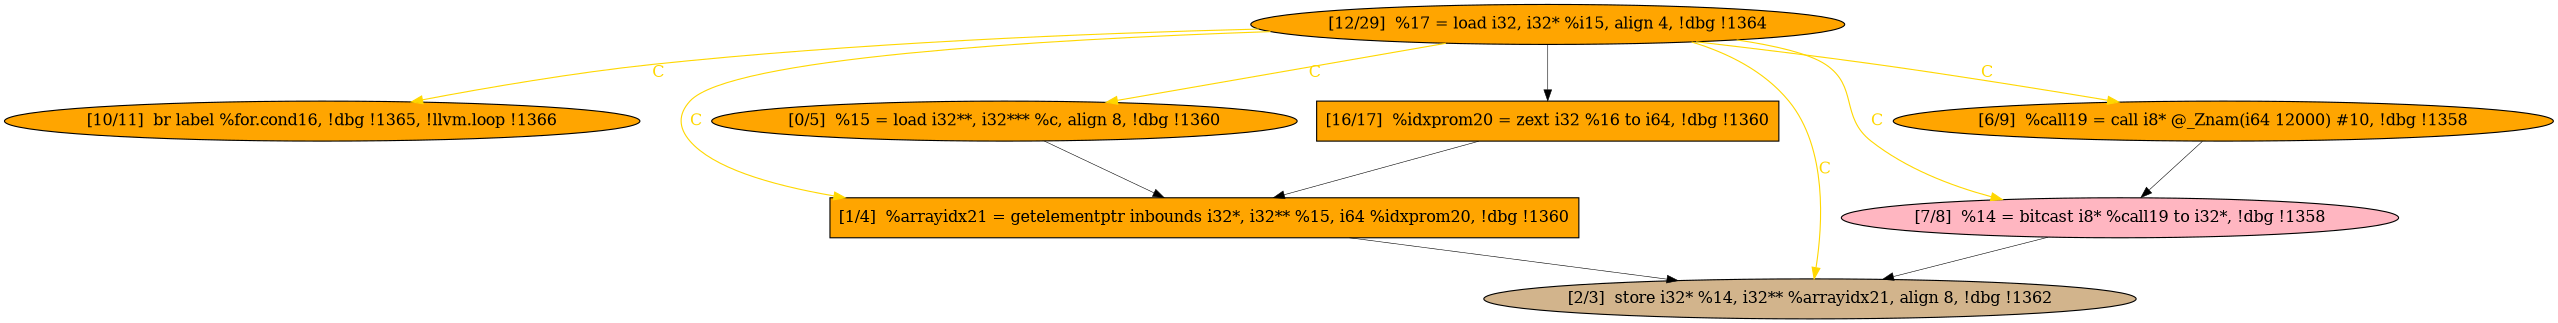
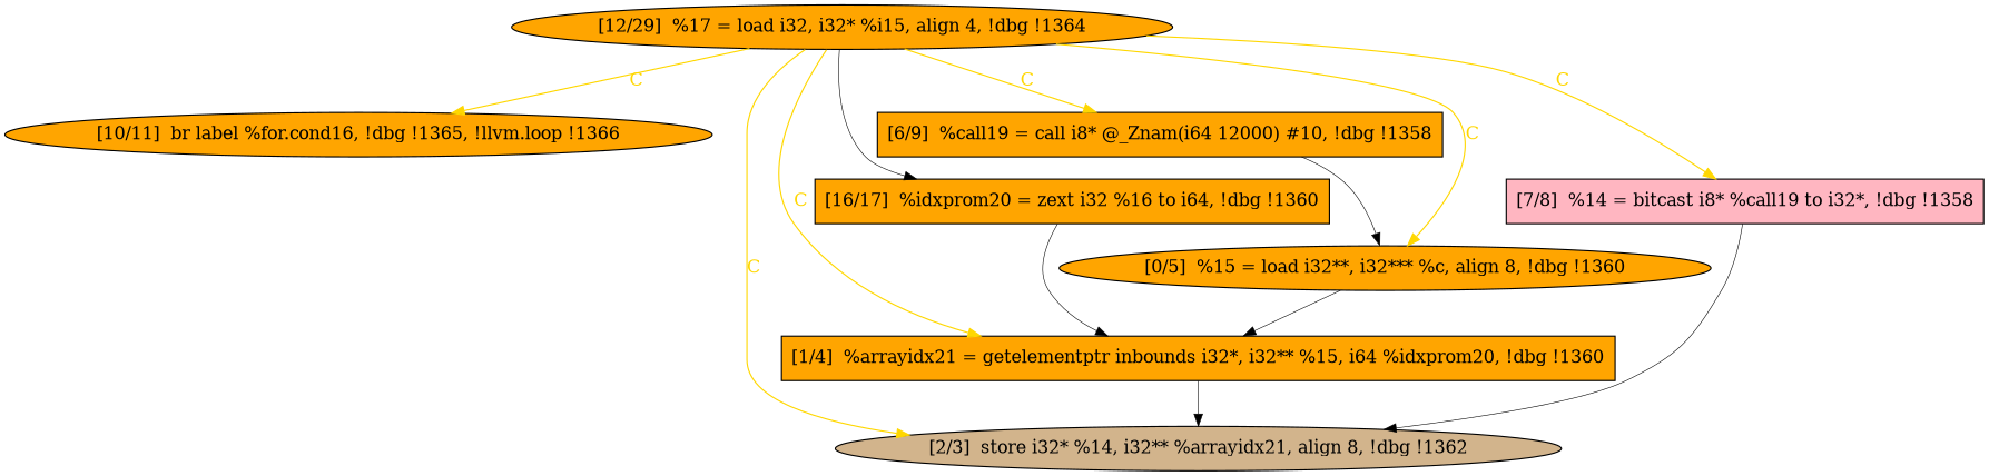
  digraph {
    node [fillcolor=orange shape=ellipse style=filled]
    edge [color=black fontcolor=black penwidth=0.5 style=solid]
    n1 [label="[10/11]  br label %for.cond16, !dbg !1365, !llvm.loop !1366"]
    n2 [label="[0/5]  %15 = load i32**, i32*** %c, align 8, !dbg !1360"]
    n3 [label="[1/4]  %arrayidx21 = getelementptr inbounds i32*, i32** %15, i64 %idxprom20, !dbg !1360" shape=rectangle]
    n4 [fillcolor=tan label="[2/3]  store i32* %14, i32** %arrayidx21, align 8, !dbg !1362"]
    n5 [label="[12/29]  %17 = load i32, i32* %i15, align 4, !dbg !1364"]
-   n6 [fillcolor=lightpink label="[7/8]  %14 = bitcast i8* %call19 to i32*, !dbg !1358"]
-   n7 [label="[6/9]  %call19 = call i8* @_Znam(i64 12000) #10, !dbg !1358"]
+   n6 [fillcolor=lightpink label="[7/8]  %14 = bitcast i8* %call19 to i32*, !dbg !1358" shape=rectangle]
+   n7 [label="[6/9]  %call19 = call i8* @_Znam(i64 12000) #10, !dbg !1358" shape=box]
    n8 [label="[16/17]  %idxprom20 = zext i32 %16 to i64, !dbg !1360" shape=rectangle]
    n2 -> n3
    n3 -> n4
    n5 -> n1 [color=gold fontcolor=gold label=C penwidth=1.0]
    n5 -> n2 [color=gold fontcolor=gold label=C penwidth=1.0]
    n5 -> n3 [color=gold fontcolor=gold label=C penwidth=1.0]
    n5 -> n4 [color=gold fontcolor=gold label=C penwidth=1.0]
    n5 -> n6 [color=gold fontcolor=gold label=C penwidth=1.0]
    n5 -> n7 [color=gold fontcolor=gold label=C penwidth=1.0]
    n5 -> n8
    n6 -> n4
-   n7 -> n6
+   n7 -> n2
    n8 -> n3
  }
